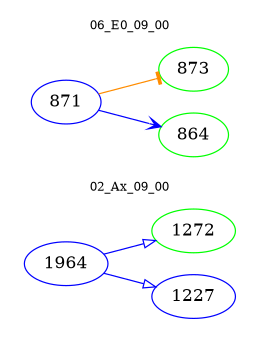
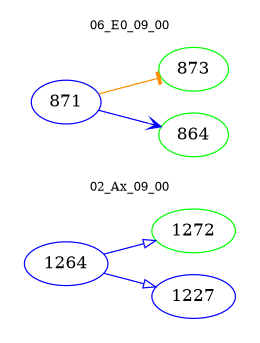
  digraph {
    rankdir=LR
    node [color=blue]
    edge [arrowhead=onormal color=blue]
-   n1 [label=1964]
+   n1 [label=1264]
    n2 [label=1227]
    n3 [color=green label=1272]
    n4 [label=871]
    n5 [color=green label=864]
    n6 [color=green label=873]
    subgraph cluster_1 {
      color=white
      fontsize=10
      label="02_Ax_09_00"
      n1
      n2
      n3
    }
    subgraph cluster_2 {
      color=white
      fontsize=10
      label="06_E0_09_00"
      n4
      n5
      n6
    }
    n1 -> n2
    n1 -> n3
    n4 -> n5 [arrowhead=vee]
    n4 -> n6 [arrowhead=tee color=darkorange]
  }
